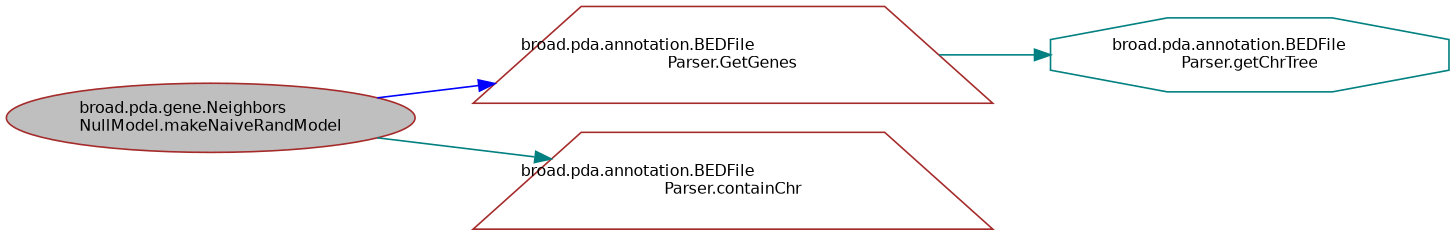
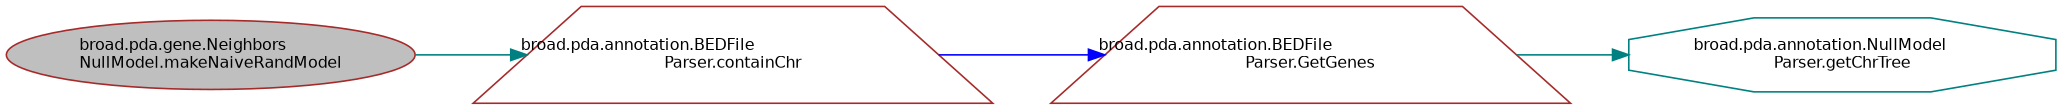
  digraph {
    rankdir=LR
    node [color=brown fillcolor=white fontname=Helvetica fontsize=10 shape=trapezium style=filled]
    edge [arrowhead=normal color=teal fontname=Helvetica fontsize=10 labelfontname=Helvetica labelfontsize=10 style=solid]
    n1 [fillcolor=grey75 fontcolor=black height=0.2 label="broad.pda.gene.Neighbors\lNullModel.makeNaiveRandModel" shape=ellipse width=0.4]
    n2 [height=0.2 label="broad.pda.annotation.BEDFile\lParser.GetGenes" width=0.4]
    n3 [height=0.2 label="broad.pda.annotation.BEDFile\lParser.containChr" width=0.4]
-   n4 [color=teal height=0.2 label="broad.pda.annotation.BEDFile\lParser.getChrTree" shape=octagon width=0.4]
-   n1 -> n2 [color=blue]
+   n4 [color=teal height=0.2 label="broad.pda.annotation.NullModel\lParser.getChrTree" shape=octagon width=0.4]
+   n3 -> n2 [color=blue]
    n1 -> n3
    n2 -> n4
  }
